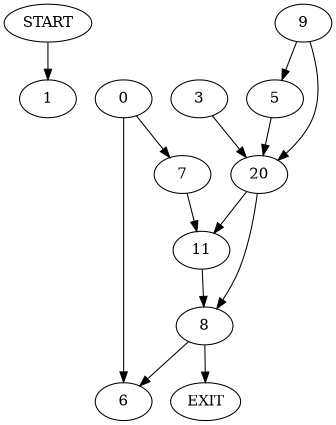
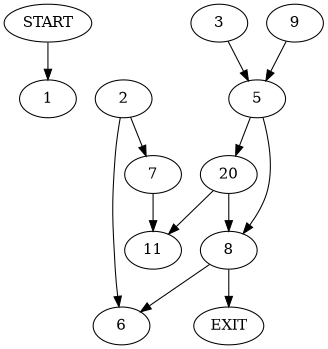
  digraph {
    n1 [label=START]
    1
    n3 [label=EXIT]
-   2 [label=0]
+   2
    6
    7
    3
    5
    11
    n10 [label=20]
    9
    8
    n1 -> 1
    2 -> 6
    2 -> 7
    7 -> 11
-   3 -> n10
+   3 -> 5
    5 -> n10
-   11 -> 8
+   5 -> 8
    n10 -> 11
    n10 -> 8
    9 -> 5
-   9 -> n10
    8 -> n3
    8 -> 6
  }
